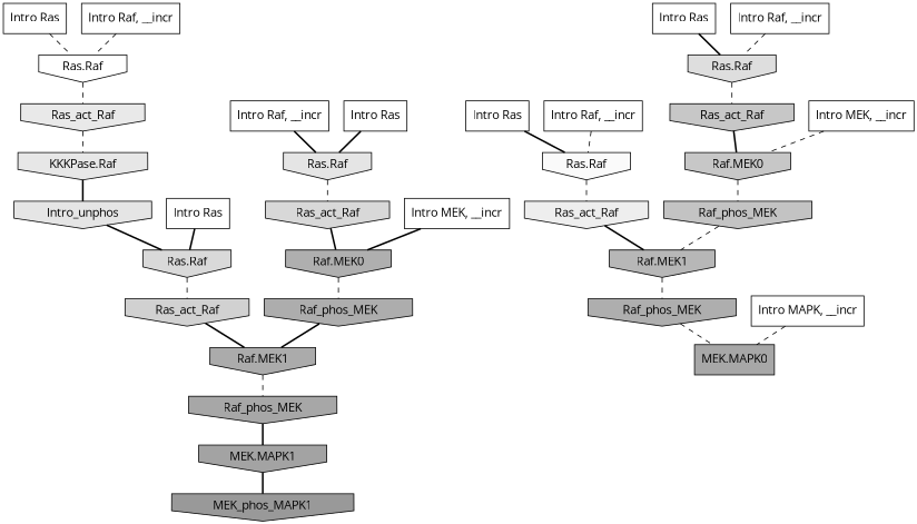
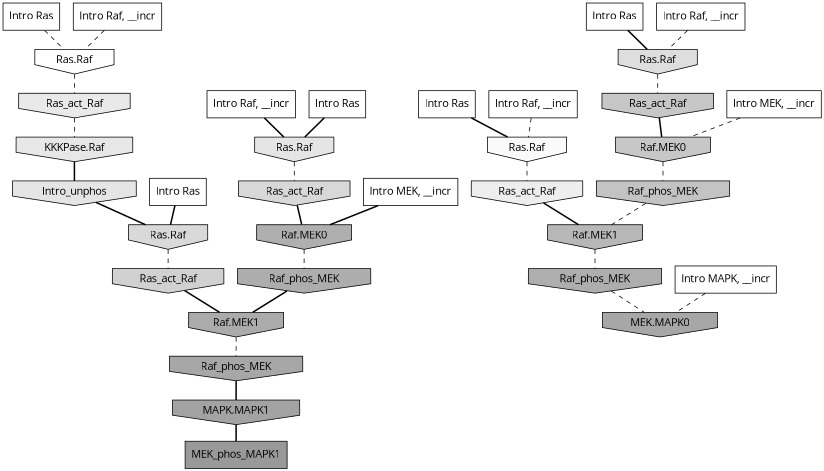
  digraph {
    fontname="Open Sans"
    rankdir=TB
    ranksep=0.30
    node [fillcolor="0.000 0.000 1.000" fontname="Open Sans" shape=invhouse style=filled]
    edge [color="0.000 0.000 0.000" dir=none fontname="Open Sans" style=dashed]
    n1 [label="Intro Ras" shape=rectangle]
    n2 [fillcolor="0.000 0.000 0.848" label="Ras.Raf"]
    n3 [fillcolor="0.000 0.000 0.818" label=Ras_act_Raf]
    n4 [label="Intro Ras" shape=rectangle]
    n5 [fillcolor="0.000 0.000 0.977" label="Ras.Raf"]
    n6 [fillcolor="0.000 0.000 0.933" label=Ras_act_Raf]
    n7 [label="Intro Ras" shape=rectangle]
    n8 [label="Ras.Raf"]
    n9 [fillcolor="0.000 0.000 0.914" label=Ras_act_Raf]
    n10 [label="Intro Ras" shape=rectangle]
    n11 [fillcolor="0.000 0.000 0.896" label="Ras.Raf"]
    n12 [fillcolor="0.000 0.000 0.844" label=Ras_act_Raf]
    n13 [label="Intro Ras" shape=rectangle]
    n14 [fillcolor="0.000 0.000 0.868" label="Ras.Raf"]
    n15 [fillcolor="0.000 0.000 0.781" label=Ras_act_Raf]
    n16 [label="Intro Raf, __incr" shape=rectangle]
    n17 [label="Intro Raf, __incr" shape=rectangle]
    n18 [label="Intro Raf, __incr" shape=rectangle]
    n19 [label="Intro Raf, __incr" shape=rectangle]
    n20 [label="Intro MEK, __incr" shape=rectangle]
    n21 [fillcolor="0.000 0.000 0.781" label="Raf.MEK0"]
    n22 [fillcolor="0.000 0.000 0.764" label=Raf_phos_MEK]
    n23 [label="Intro MEK, __incr" shape=rectangle]
    n24 [fillcolor="0.000 0.000 0.684" label="Raf.MEK0"]
    n25 [fillcolor="0.000 0.000 0.679" label=Raf_phos_MEK]
    n26 [label="Intro MAPK, __incr" shape=rectangle]
-   n27 [fillcolor="0.000 0.000 0.653" label="MEK.MAPK0" shape=box]
+   n27 [fillcolor="0.000 0.000 0.653" label="MEK.MAPK0"]
    n28 [fillcolor="0.000 0.000 0.904" label="KKKPase.Raf"]
    n29 [fillcolor="0.000 0.000 0.898" label=Intro_unphos]
    n30 [fillcolor="0.000 0.000 0.716" label="Raf.MEK1"]
    n31 [fillcolor="0.000 0.000 0.683" label=Raf_phos_MEK]
    n32 [fillcolor="0.000 0.000 0.670" label="Raf.MEK1"]
    n33 [fillcolor="0.000 0.000 0.654" label=Raf_phos_MEK]
-   n34 [fillcolor="0.000 0.000 0.638" label="MEK.MAPK1"]
-   n35 [fillcolor="0.000 0.000 0.600" label=MEK_phos_MAPK1]
+   n34 [fillcolor="0.000 0.000 0.638" label="MAPK.MAPK1"]
+   n35 [fillcolor="0.000 0.000 0.600" label=MEK_phos_MAPK1 shape=box]
    n1 -> n2 [style=bold]
    n2 -> n3
    n3 -> n32 [style=bold]
    n4 -> n5 [style=bold]
    n5 -> n6
    n6 -> n30 [style=bold]
    n7 -> n8
    n8 -> n9
    n9 -> n28
    n10 -> n11 [style=bold]
    n11 -> n12
    n12 -> n24 [style=bold]
    n13 -> n14 [style=bold]
    n14 -> n15
    n15 -> n21 [style=bold]
    n16 -> n8
    n17 -> n5
    n18 -> n11 [style=bold]
    n19 -> n14
    n20 -> n21
    n21 -> n22
    n22 -> n30
    n23 -> n24 [style=bold]
    n24 -> n25
    n25 -> n32 [style=bold]
    n26 -> n27
    n28 -> n29 [style=bold]
    n29 -> n2 [style=bold]
    n30 -> n31
    n31 -> n27
    n32 -> n33
    n33 -> n34 [style=bold]
    n34 -> n35 [style=bold]
  }
